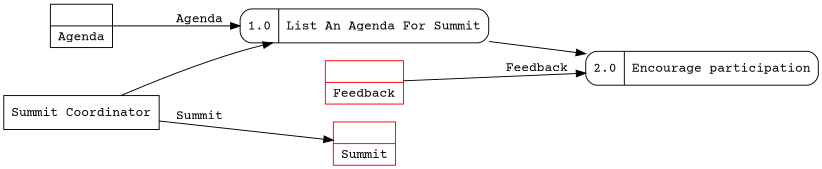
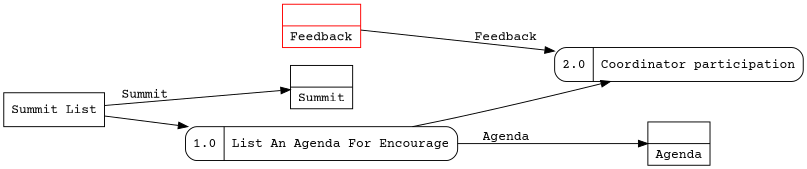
  digraph {
    fontname="Courier Prime"
    rankdir=LR
    node [fontname="Courier Prime" shape=record]
    edge [fontname="Courier Prime"]
    n1 [label="<f0>  |<f1> Agenda "]
-   n2 [color=red label="<f0>  |<f1> Summit "]
-   n3 [label="Summit Coordinator" shape=box]
-   n4 [label="{<f0> 1.0|<f1> List An Agenda For Summit }" shape=Mrecord]
-   n5 [label="{<f0> 2.0|<f1> Encourage participation }" shape=Mrecord]
+   n2 [color=black label="<f0>  |<f1> Summit "]
+   n3 [label="Summit List" shape=box]
+   n4 [label="{<f0> 1.0|<f1> List An Agenda For Encourage }" shape=Mrecord]
+   n5 [label="{<f0> 2.0|<f1> Coordinator participation }" shape=Mrecord]
    n6 [color=red label="<f0>  |<f1> Feedback "]
    n3 -> n2 [label=Summit]
    n3 -> n4
-   n1 -> n4 [label=Agenda]
+   n4 -> n1 [label=Agenda]
    n4 -> n5
    n6 -> n5 [label=Feedback]
  }
